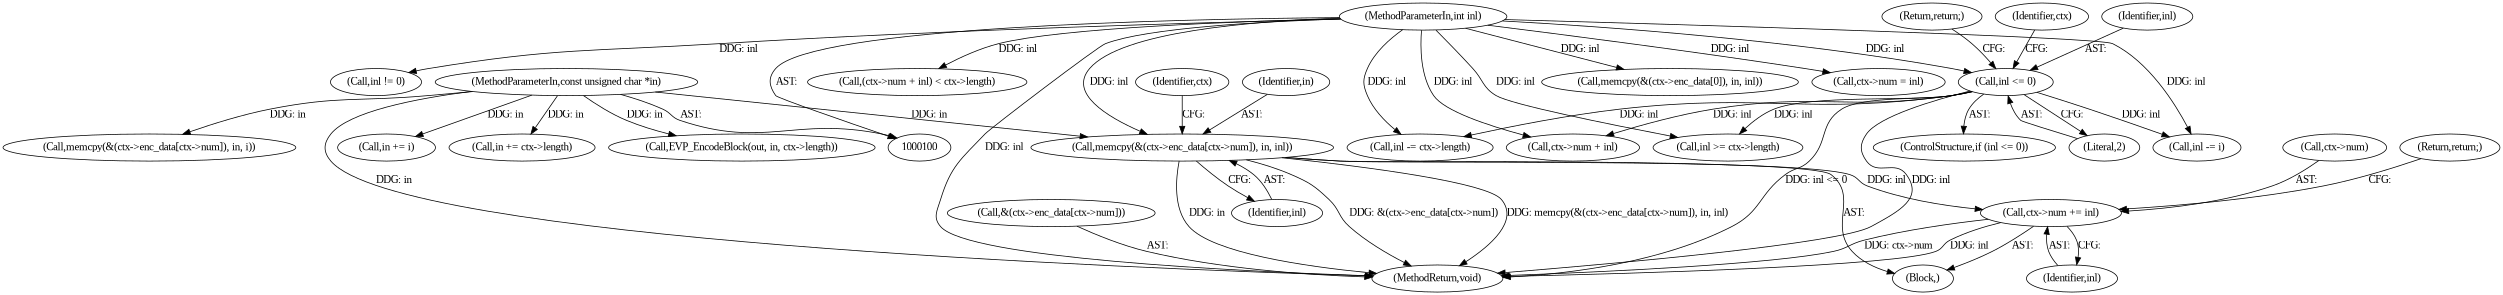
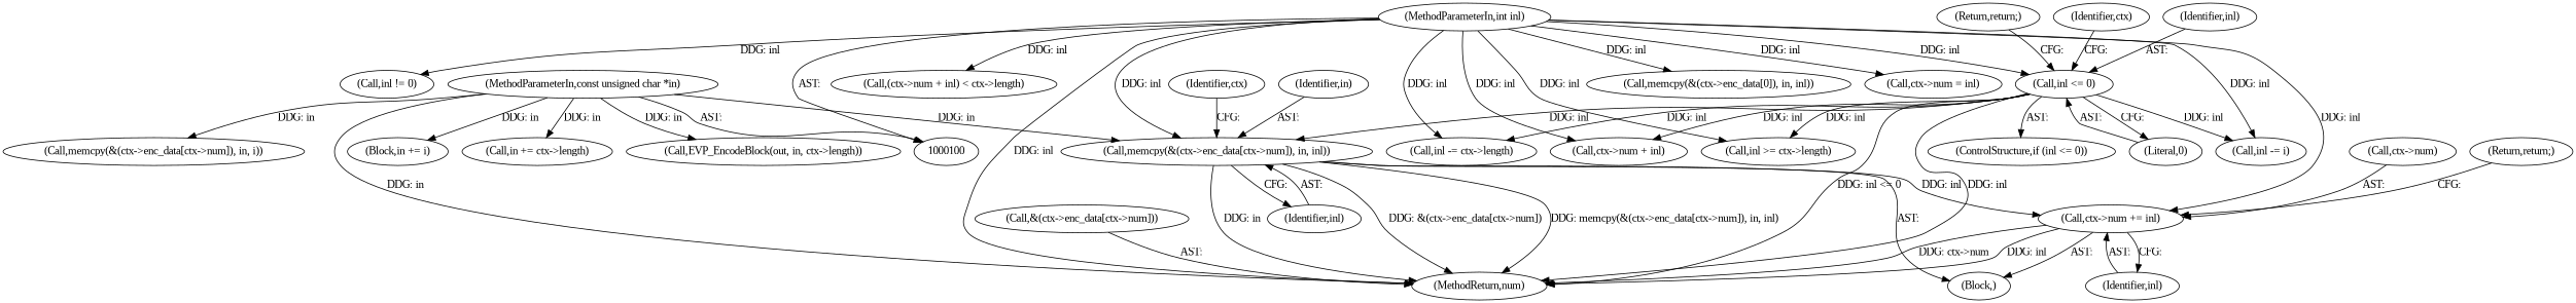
  digraph {
    fontname="Liberation Serif"
    node [fontname="Liberation Serif"]
    edge [fontname="Liberation Serif"]
    n1 [label="(Call,memcpy(&(ctx->enc_data[ctx->num]), in, inl))"]
    n2 [label="(Call,ctx->num += inl)"]
-   n3 [label="(MethodReturn,void)"]
+   n3 [label="(MethodReturn,num)"]
    n4 [label="(Block,)"]
    n5 [label="(Identifier,inl)"]
    n6 [label="(Identifier,inl)"]
    n7 [label="(MethodParameterIn,const unsigned char *in)"]
-   n8 [label="(Call,in += i)"]
+   n8 [label="(Block,in += i)"]
    n9 [label="(Call,in += ctx->length)"]
    n10 [label="(Call,EVP_EncodeBlock(out, in, ctx->length))"]
    n11 [label="(Call,memcpy(&(ctx->enc_data[ctx->num]), in, i))"]
    1000100
    n13 [label="(Call,memcpy(&(ctx->enc_data[0]), in, inl))"]
    n14 [label="(MethodParameterIn,int inl)"]
    n15 [label="(Call,inl <= 0)"]
    n16 [label="(Call,ctx->num = inl)"]
    n17 [label="(Call,inl != 0)"]
    n18 [label="(Call,inl -= ctx->length)"]
    n19 [label="(Call,(ctx->num + inl) < ctx->length)"]
    n20 [label="(Call,ctx->num + inl)"]
    n21 [label="(Call,inl >= ctx->length)"]
    n22 [label="(Call,inl -= i)"]
    n23 [label="(ControlStructure,if (inl <= 0))"]
-   n24 [label="(Literal,2)"]
+   n24 [label="(Literal,0)"]
    n25 [label="(Identifier,ctx)"]
    n26 [label="(Return,return;)"]
    n27 [label="(Identifier,ctx)"]
    n28 [label="(Identifier,inl)"]
    n29 [label="(Call,ctx->num)"]
    n30 [label="(Call,&(ctx->enc_data[ctx->num]))"]
    n31 [label="(Identifier,in)"]
    n32 [label="(Return,return;)"]
    n1 -> n2 [label="DDG: inl"]
    n1 -> n3 [label="DDG: memcpy(&(ctx->enc_data[ctx->num]), in, inl)"]
    n1 -> n3 [label="DDG: in"]
    n1 -> n3 [label="DDG: &(ctx->enc_data[ctx->num])"]
    n1 -> n4 [label="AST: "]
    n1 -> n5 [label="CFG: "]
    n2 -> n3 [label="DDG: inl"]
    n2 -> n3 [label="DDG: ctx->num"]
    n2 -> n4 [label="AST: "]
    n2 -> n6 [label="CFG: "]
    n5 -> n1 [label="AST: "]
    n6 -> n2 [label="AST: "]
    n7 -> n1 [label="DDG: in"]
    n7 -> n3 [label="DDG: in"]
    n7 -> n8 [label="DDG: in"]
    n7 -> n9 [label="DDG: in"]
    n7 -> n10 [label="DDG: in"]
    n7 -> n11 [label="DDG: in"]
    n7 -> 1000100 [label="AST: "]
    n14 -> n1 [label="DDG: inl"]
+   n14 -> n2 [label="DDG: inl"]
    n14 -> n3 [label="DDG: inl"]
    n14 -> 1000100 [label="AST: "]
    n14 -> n13 [label="DDG: inl"]
    n14 -> n15 [label="DDG: inl"]
    n14 -> n16 [label="DDG: inl"]
    n14 -> n17 [label="DDG: inl"]
    n14 -> n18 [label="DDG: inl"]
    n14 -> n19 [label="DDG: inl"]
    n14 -> n20 [label="DDG: inl"]
    n14 -> n21 [label="DDG: inl"]
    n14 -> n22 [label="DDG: inl"]
+   n15 -> n1 [label="DDG: inl"]
    n15 -> n3 [label="DDG: inl <= 0"]
    n15 -> n3 [label="DDG: inl"]
    n15 -> n18 [label="DDG: inl"]
    n15 -> n20 [label="DDG: inl"]
    n15 -> n21 [label="DDG: inl"]
    n15 -> n22 [label="DDG: inl"]
    n15 -> n23 [label="AST: "]
    n15 -> n24 [label="CFG: "]
    n24 -> n15 [label="AST: "]
    n25 -> n1 [label="CFG: "]
    n26 -> n15 [label="CFG: "]
    n27 -> n15 [label="CFG: "]
    n28 -> n15 [label="AST: "]
    n29 -> n2 [label="AST: "]
    n30 -> n3 [label="AST: "]
    n31 -> n1 [label="AST: "]
    n32 -> n2 [label="CFG: "]
  }
